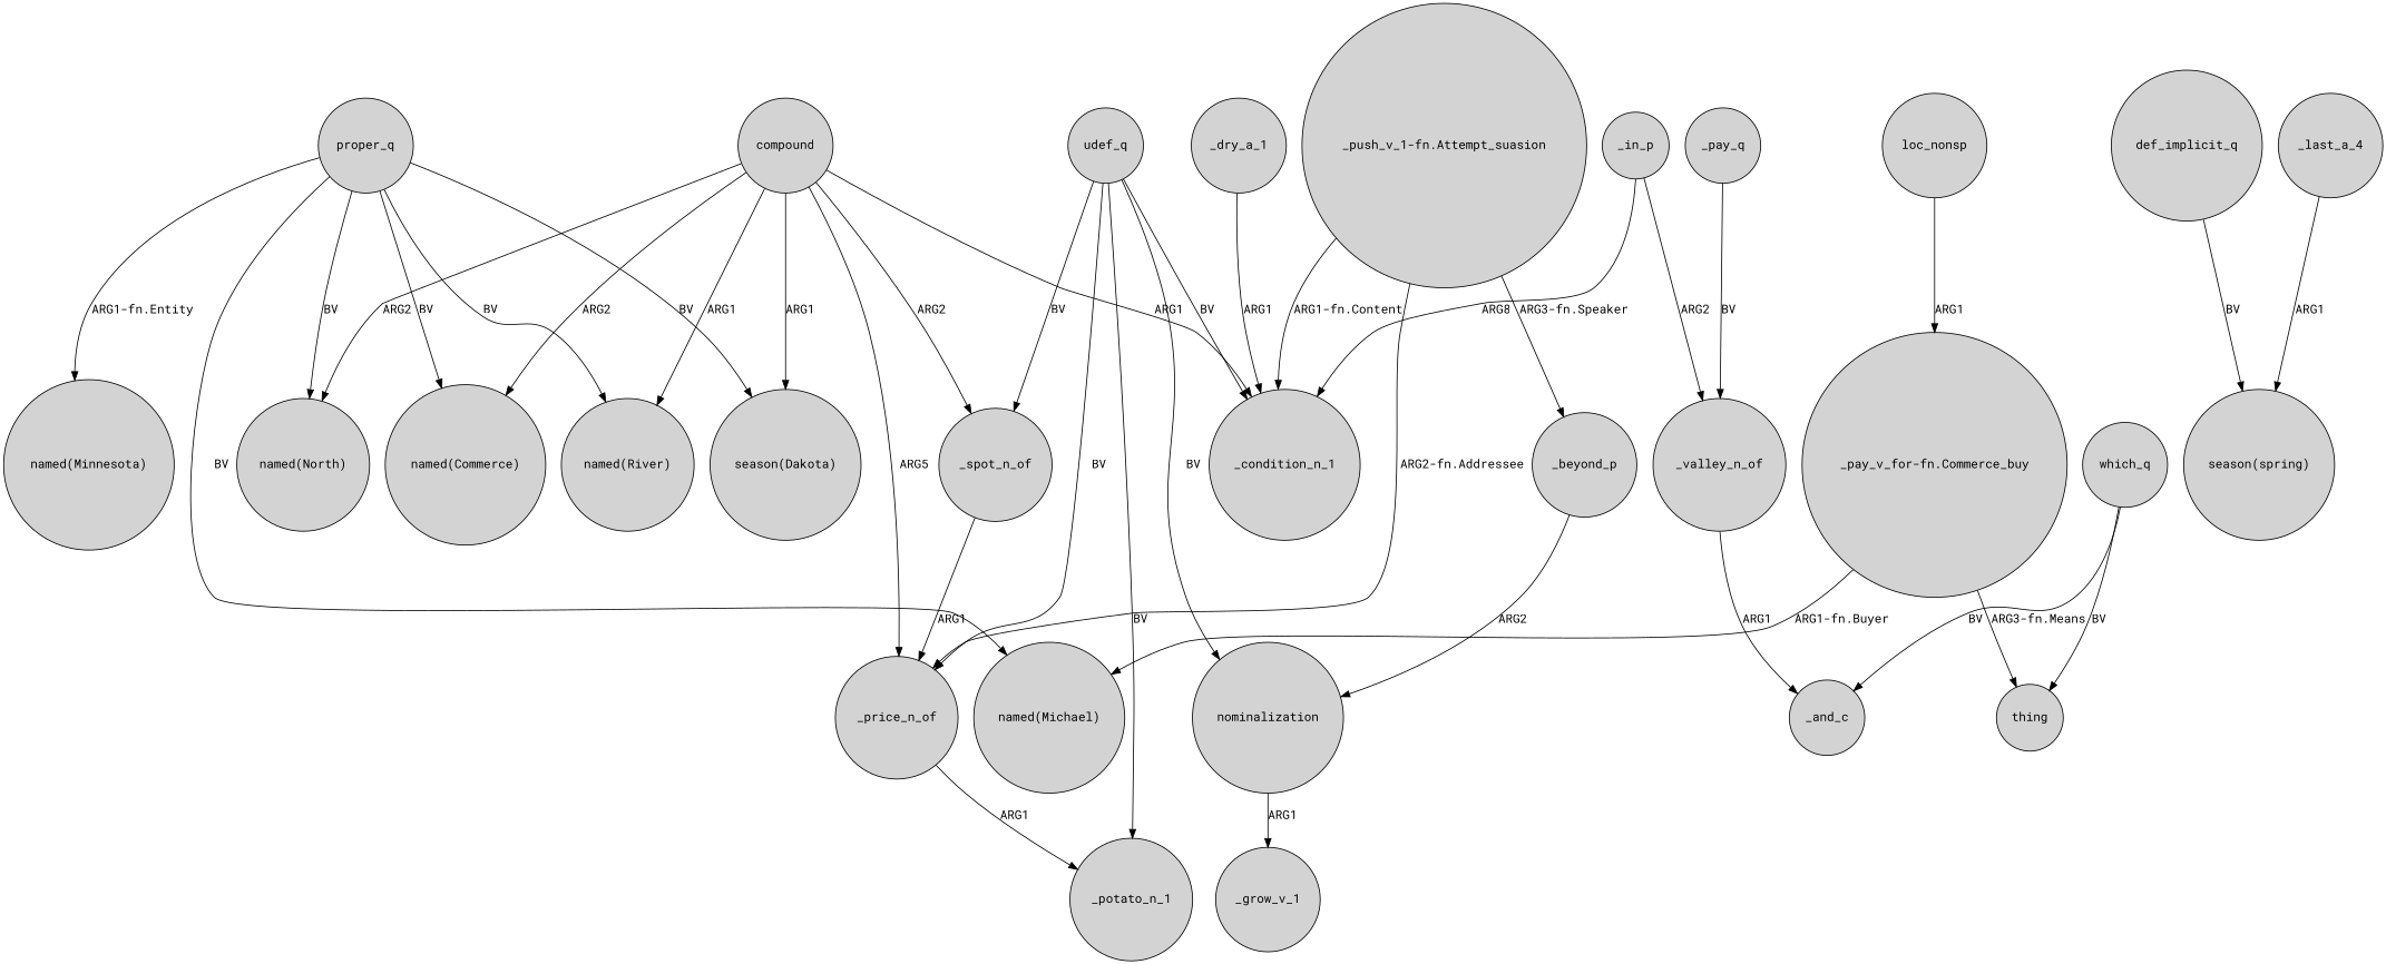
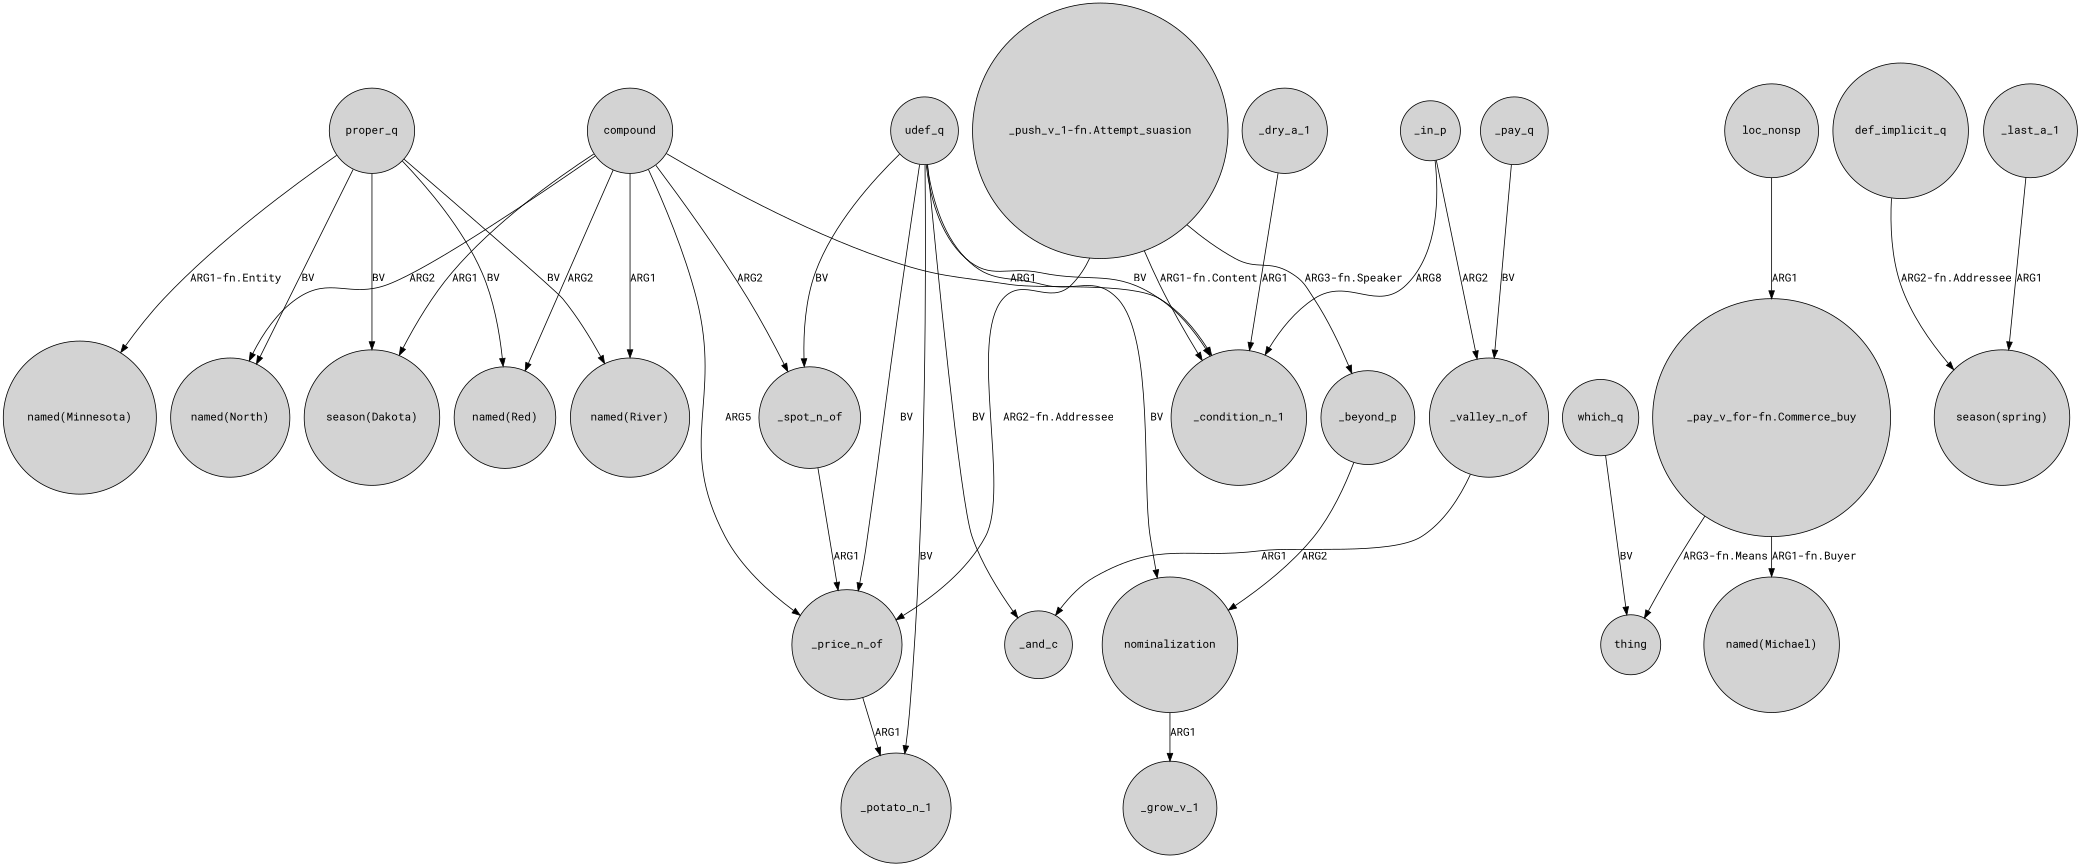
  digraph {
    fontname="Roboto Mono"
    node [fontname="Roboto Mono" shape=circle style=filled]
    edge [fontname="Roboto Mono"]
    n1 [label="season(Dakota)"]
    proper_q
    "named(North)"
-   "named(Red)" [label="named(Commerce)"]
+   "named(Red)"
    "named(Michael)"
    "named(River)"
    "named(Minnesota)"
    _price_n_of
    _potato_n_1
    _in_p
    _condition_n_1
    _valley_n_of
    _and_c
    nominalization
    _grow_v_1
    "_pay_v_for-fn.Commerce_buy"
    thing
    "_push_v_1-fn.Attempt_suasion"
    _beyond_p
    loc_nonsp
    udef_q
    _spot_n_of
    which_q
    _dry_a_1
    compound
    n26 [label=_pay_q]
    def_implicit_q
    "season(spring)"
-   _last_a_1 [label=_last_a_4]
+   _last_a_1
    proper_q -> n1 [label=BV]
    proper_q -> "named(North)" [label=BV]
    proper_q -> "named(Red)" [label=BV]
-   proper_q -> "named(Michael)" [label=BV]
    proper_q -> "named(River)" [label=BV]
    proper_q -> "named(Minnesota)" [label="ARG1-fn.Entity"]
    _price_n_of -> _potato_n_1 [label=ARG1]
    _in_p -> _condition_n_1 [label=ARG8]
    _in_p -> _valley_n_of [label=ARG2]
    _valley_n_of -> _and_c [label=ARG1]
    nominalization -> _grow_v_1 [label=ARG1]
    "_pay_v_for-fn.Commerce_buy" -> "named(Michael)" [label="ARG1-fn.Buyer"]
    "_pay_v_for-fn.Commerce_buy" -> thing [label="ARG3-fn.Means"]
    "_push_v_1-fn.Attempt_suasion" -> _price_n_of [label="ARG2-fn.Addressee"]
    "_push_v_1-fn.Attempt_suasion" -> _condition_n_1 [label="ARG1-fn.Content"]
    "_push_v_1-fn.Attempt_suasion" -> _beyond_p [label="ARG3-fn.Speaker"]
    _beyond_p -> nominalization [label=ARG2]
    loc_nonsp -> "_pay_v_for-fn.Commerce_buy" [label=ARG1]
    udef_q -> _price_n_of [label=BV]
    udef_q -> _potato_n_1 [label=BV]
    udef_q -> _condition_n_1 [label=BV]
-   which_q -> _and_c [label=BV]
+   udef_q -> _and_c [label=BV]
    udef_q -> nominalization [label=BV]
    udef_q -> _spot_n_of [label=BV]
    _spot_n_of -> _price_n_of [label=ARG1]
    which_q -> thing [label=BV]
    _dry_a_1 -> _condition_n_1 [label=ARG1]
    compound -> n1 [label=ARG1]
    compound -> "named(North)" [label=ARG2]
    compound -> "named(Red)" [label=ARG2]
    compound -> "named(River)" [label=ARG1]
    compound -> _price_n_of [label=ARG5]
    compound -> _condition_n_1 [label=ARG1]
    compound -> _spot_n_of [label=ARG2]
    n26 -> _valley_n_of [label=BV]
-   def_implicit_q -> "season(spring)" [label=BV]
+   def_implicit_q -> "season(spring)" [label="ARG2-fn.Addressee"]
    _last_a_1 -> "season(spring)" [label=ARG1]
  }
